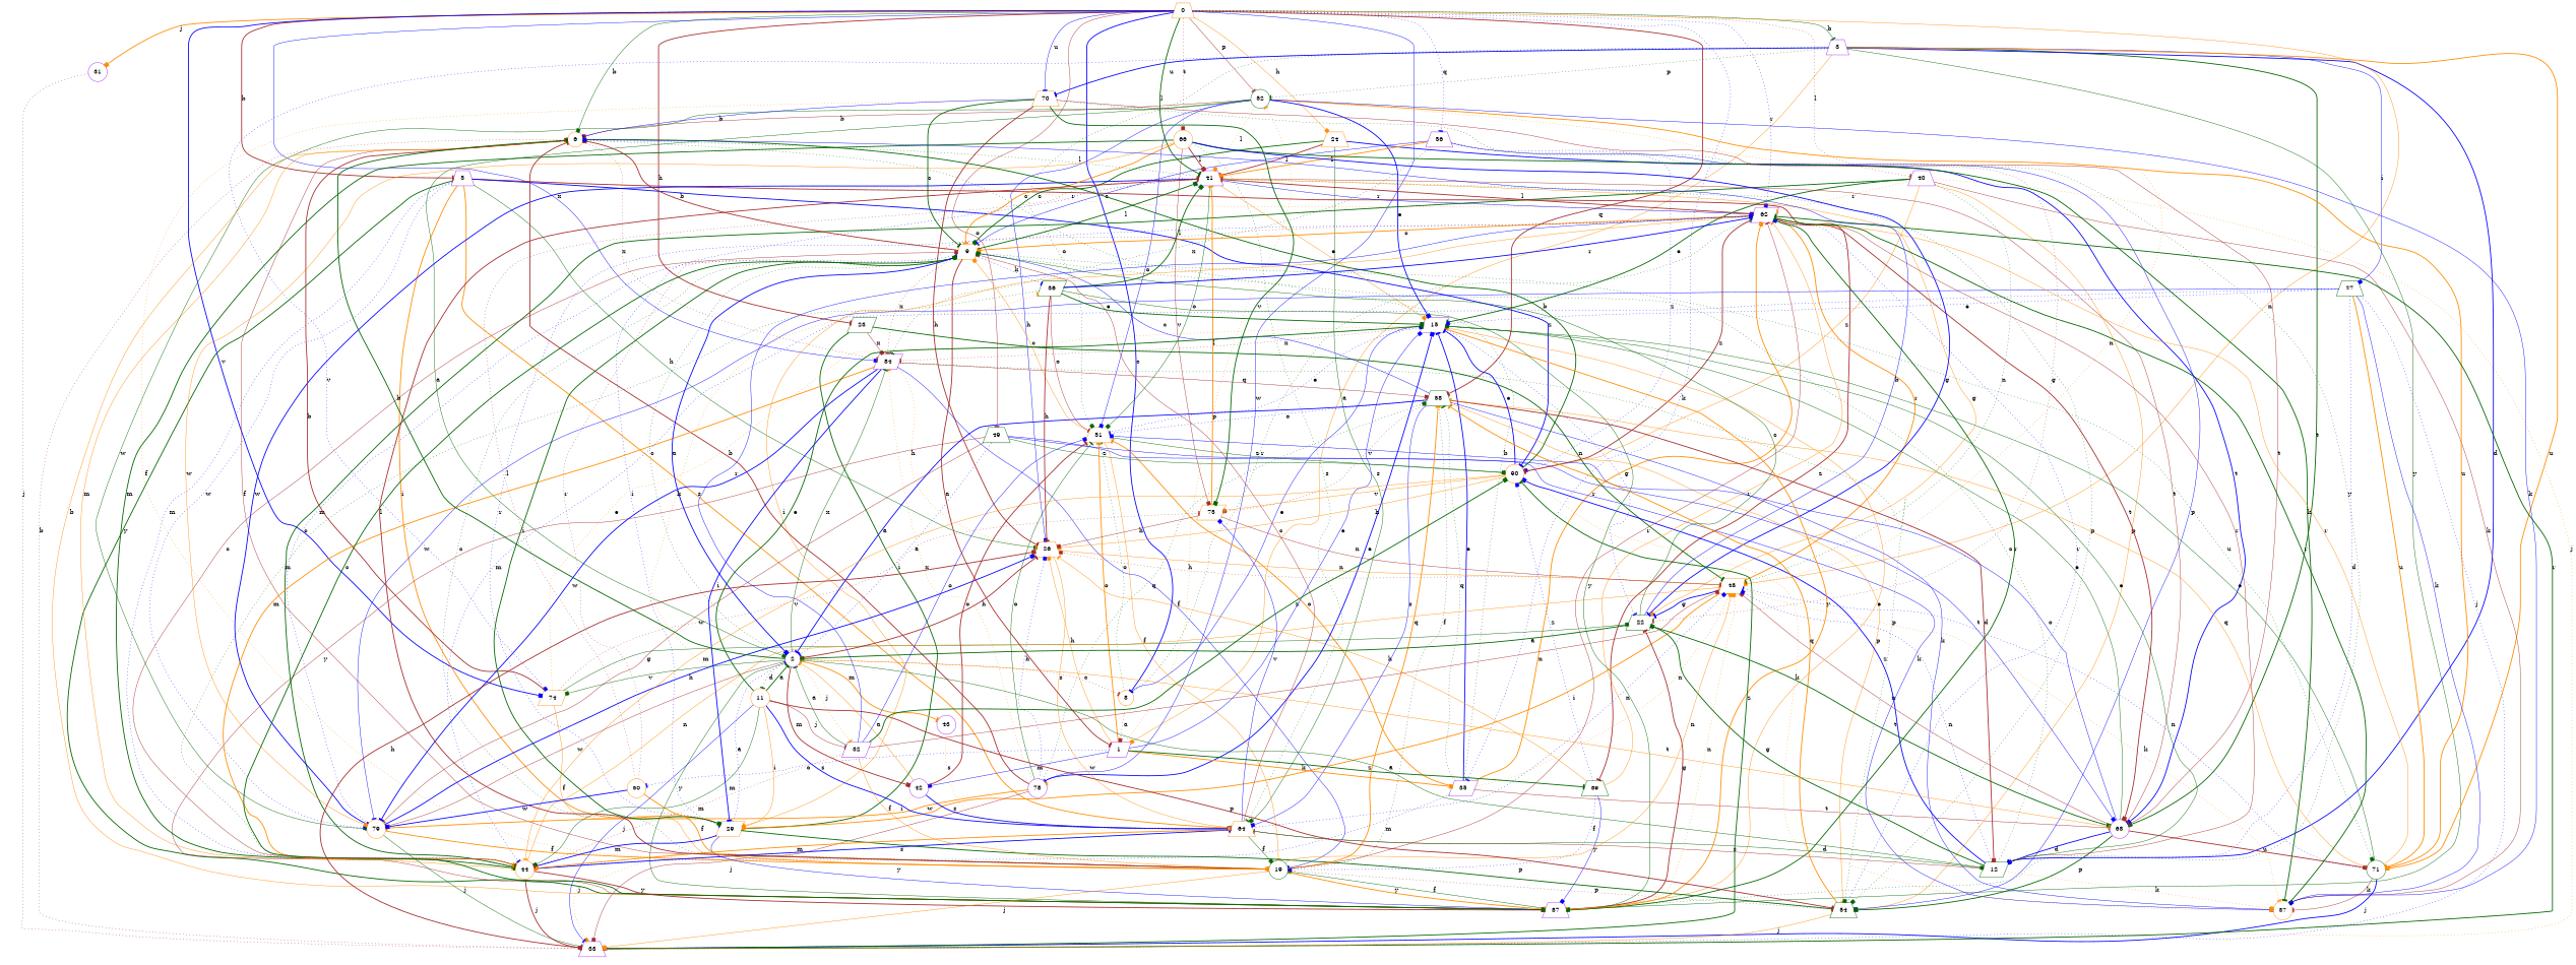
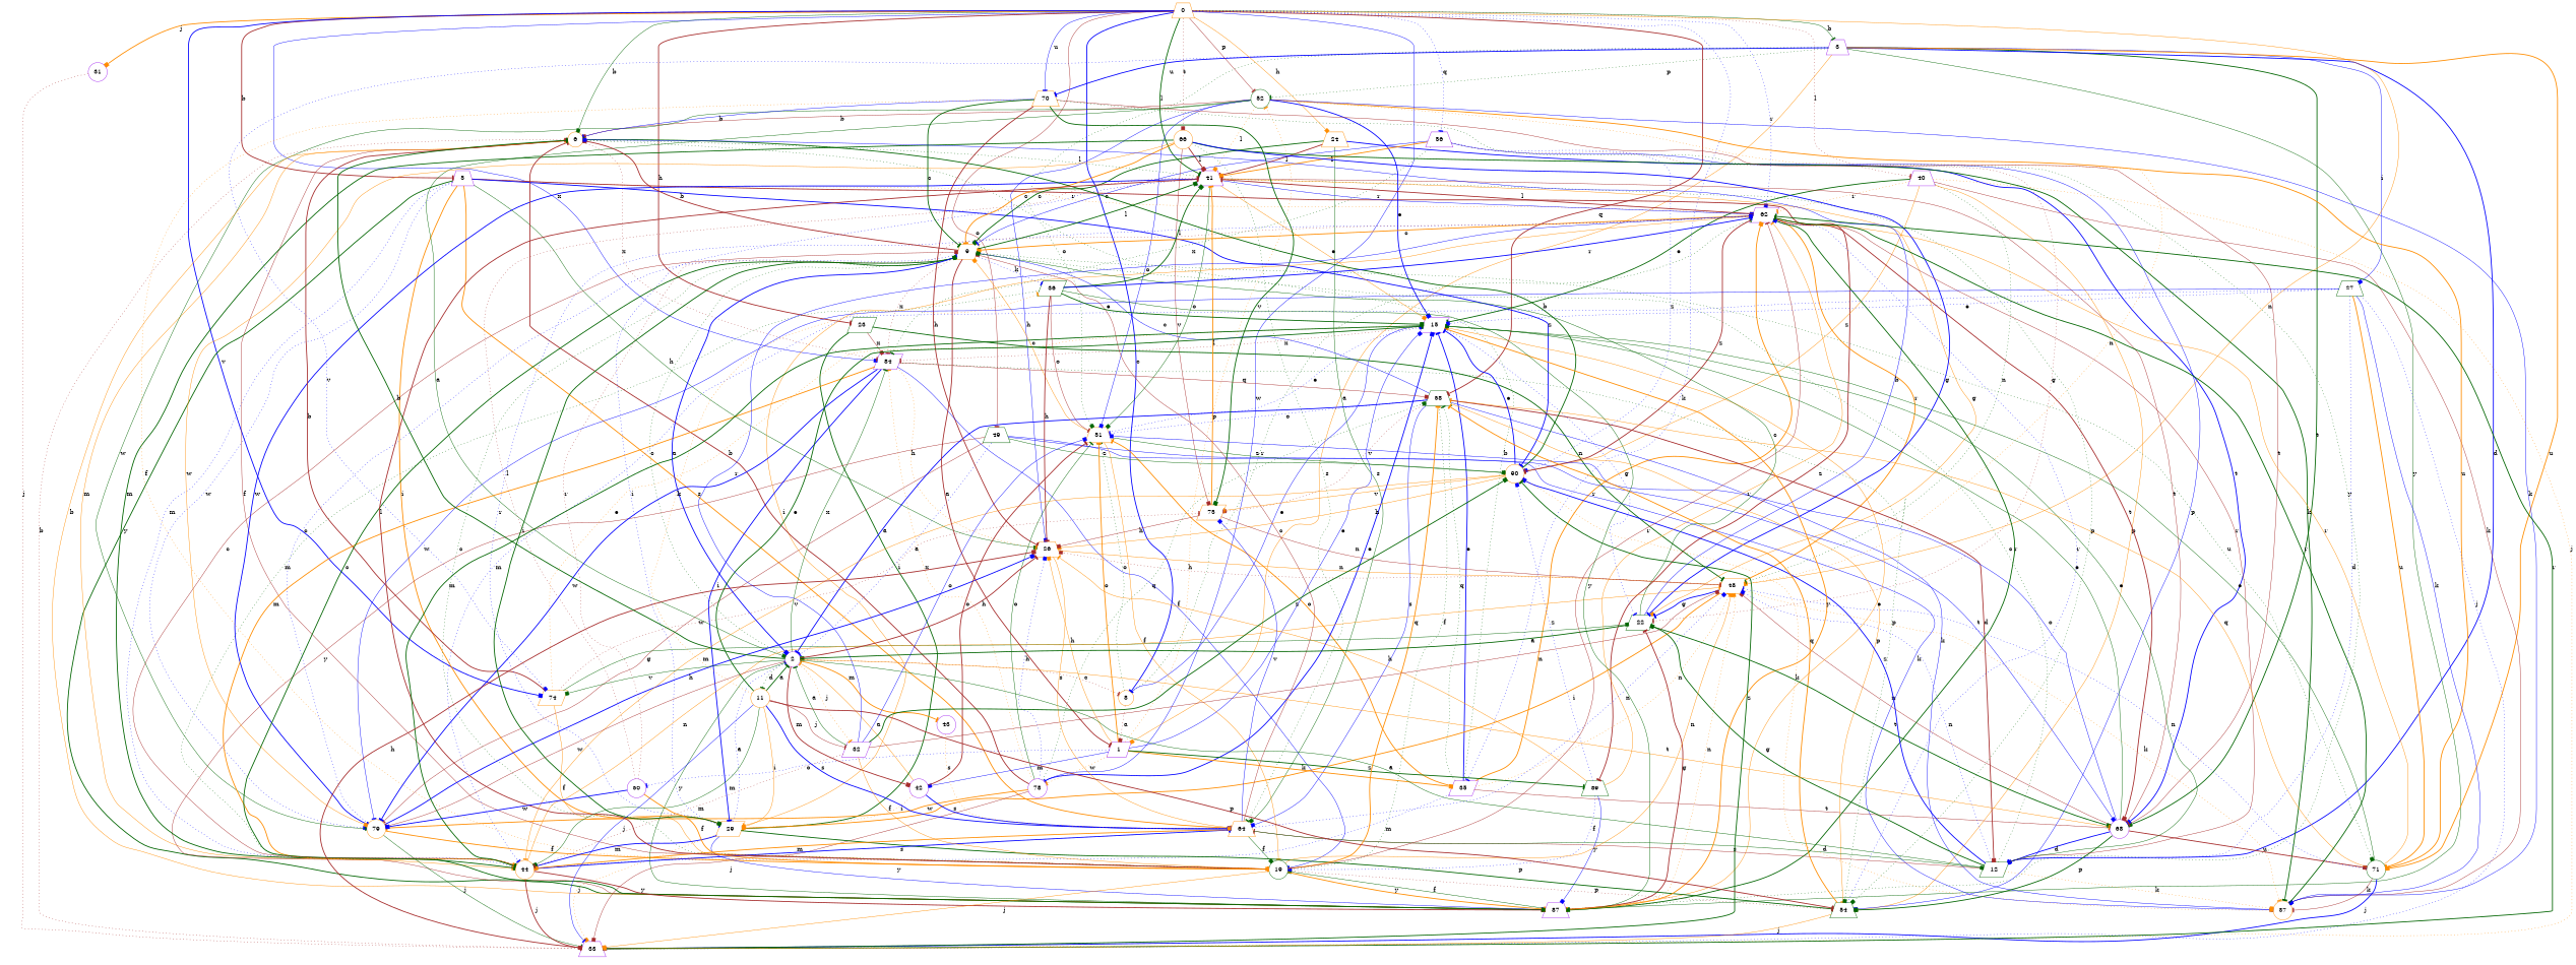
  strict digraph {
    node [color=darkorange shape=trapezium]
    edge [arrowhead=tee color=blue style=solid]
    3 [color=purple]
    0
    5 [color=purple]
    6 [shape=circle]
    8 [shape=circle]
    23 [color=darkgreen shape=parallelogram]
    24
    31 [color=purple shape=circle]
    35 [color=purple shape=parallelogram]
    40 [color=purple]
    41 [color=purple]
    48 [shape=parallelogram]
    49 [color=darkgreen]
    52 [color=darkgreen shape=circle]
    56 [color=purple]
    58 [color=darkgreen]
    62 [color=purple shape=parallelogram]
    66 [shape=circle]
    70
    74 [shape=parallelogram]
    78 [color=purple shape=circle]
    84 [color=purple shape=parallelogram]
    1 [color=purple shape=parallelogram]
    51
    68 [color=purple shape=circle]
    87 [color=purple]
    12 [color=darkgreen shape=parallelogram]
    27 [color=darkgreen]
    71 [color=darkgreen shape=circle]
    26
    89 [color=darkgreen]
    79 [shape=circle]
    29 [shape=parallelogram]
    44 [shape=circle]
    64
    90 [shape=circle]
    19 [color=darkgreen shape=circle]
    15 [color=purple shape=parallelogram]
    9 [shape=parallelogram]
    33 [color=purple]
    54 [color=darkgreen]
    37 [shape=circle]
    22 [color=darkgreen shape=parallelogram]
    2 [color=purple shape=circle]
    75 [shape=parallelogram]
    42 [color=purple shape=circle]
-   50 [shape=circle]
+   50 [color=purple shape=circle]
    11 [shape=circle]
    32 [color=purple shape=parallelogram]
    43 [color=purple shape=circle]
    36 [color=darkgreen shape=parallelogram]
    3 -> 52 [color=darkgreen label=p style=dotted]
    3 -> 70 [label=u style=bold]
    3 -> 74 [arrowhead=box label=v style=dotted]
    3 -> 1 [arrowhead=box color=darkorange label=a]
    3 -> 51 [arrowhead=box color=darkgreen label=o style=dotted]
    3 -> 68 [arrowhead=box color=darkgreen label=t style=bold]
    3 -> 87 [color=darkgreen label=y]
    3 -> 12 [label=d style=bold]
    3 -> 27 [arrowhead=box label=i]
    3 -> 71 [arrowhead=box color=darkorange label=u style=bold]
    0 -> 3 [color=darkgreen label=b]
    0 -> 5 [color=brown label=b style=bold]
    0 -> 6 [arrowhead=box color=darkgreen label=b]
    0 -> 8 [label=c style=bold]
    0 -> 23 [color=brown label=h style=bold]
    0 -> 24 [arrowhead=box color=darkorange label=h]
    0 -> 31 [arrowhead=box color=darkorange label=j style=bold]
    0 -> 35 [label=k style=dotted]
    0 -> 40 [color=brown label=l style=dotted]
    0 -> 41 [color=darkgreen label=l style=bold]
    0 -> 48 [arrowhead=box color=darkorange label=n]
    0 -> 49 [color=brown label=o]
    0 -> 52 [color=brown label=p]
    0 -> 56 [label=q style=dotted]
    0 -> 58 [color=brown label=q style=bold]
    0 -> 62 [arrowhead=box label=r style=dotted]
    0 -> 66 [arrowhead=box color=brown label=t style=dotted]
    0 -> 70 [label=u]
    0 -> 74 [arrowhead=box label=v style=bold]
    0 -> 78 [label=w]
    0 -> 84 [arrowhead=box label=x]
    5 -> 62 [arrowhead=box color=darkorange label=r style=dotted]
    5 -> 87 [arrowhead=box color=darkgreen label=y style=bold]
    5 -> 26 [arrowhead=box color=darkgreen label=h]
    5 -> 89 [color=brown label=z style=bold]
    5 -> 79 [arrowhead=box label=w style=dotted]
    5 -> 29 [color=darkorange label=i style=bold]
    5 -> 44 [arrowhead=box label=m style=dotted]
    5 -> 64 [arrowhead=box color=darkorange label=s style=bold]
    5 -> 90 [label=z style=bold]
    6 -> 41 [color=darkgreen label=l style=dotted]
    6 -> 84 [color=brown label=x style=dotted]
    6 -> 44 [arrowhead=box color=darkorange label=m]
    6 -> 19 [color=brown label=f]
    8 -> 62 [color=darkgreen label=r style=dotted]
    8 -> 1 [arrowhead=box color=brown label=a style=dotted]
    8 -> 51 [color=darkgreen label=o style=dotted]
    8 -> 15 [label=e]
    23 -> 48 [color=darkgreen label=n style=bold]
    23 -> 84 [arrowhead=box color=brown label=x]
    23 -> 29 [color=darkgreen label=i style=bold]
    24 -> 41 [color=brown label=l style=bold]
    24 -> 68 [arrowhead=box label=t style=bold]
    24 -> 64 [arrowhead=box color=darkgreen label=s]
    24 -> 9 [arrowhead=box color=darkgreen label=c style=bold]
    31 -> 33 [color=brown label=j style=dotted]
    35 -> 6 [color=darkgreen label=b style=dotted]
    35 -> 48 [color=darkorange label=n style=dotted]
    35 -> 58 [color=darkgreen label=q style=dotted]
    35 -> 62 [arrowhead=box color=darkorange label=r style=bold]
    35 -> 51 [color=darkorange label=o style=bold]
    35 -> 68 [color=brown label=t]
    35 -> 44 [label=m style=dotted]
    35 -> 15 [label=e style=bold]
    40 -> 48 [color=darkgreen label=n style=dotted]
    40 -> 62 [color=darkorange label=r style=dotted]
    40 -> 90 [color=darkorange label=z]
    40 -> 15 [color=darkgreen label=e style=bold]
    40 -> 33 [color=darkorange label=j style=dotted]
    40 -> 54 [arrowhead=box color=darkorange label=p]
    40 -> 37 [arrowhead=box color=brown label=k]
    41 -> 62 [arrowhead=box label=r]
    41 -> 51 [arrowhead=box color=darkgreen label=o]
    41 -> 68 [color=brown label=t]
    41 -> 79 [label=w style=bold]
    41 -> 29 [label=i style=dotted]
    41 -> 15 [arrowhead=box color=darkorange label=e]
    41 -> 54 [arrowhead=box color=darkgreen label=p style=dotted]
    41 -> 22 [arrowhead=box color=darkorange label=g]
    48 -> 62 [color=darkorange label=r style=bold]
    48 -> 26 [arrowhead=box color=brown label=h style=dotted]
    48 -> 29 [color=darkorange label=i style=bold]
    48 -> 37 [color=darkorange label=k style=dotted]
    48 -> 22 [label=g style=bold]
    49 -> 68 [arrowhead=box label=t]
    49 -> 87 [arrowhead=box color=brown label=y]
    49 -> 79 [color=brown label=w]
    49 -> 90 [arrowhead=box color=darkgreen label=z]
    49 -> 37 [label=k]
    49 -> 2 [label=a style=dotted]
    52 -> 6 [arrowhead=box color=brown label=b]
    52 -> 41 [arrowhead=box color=darkorange label=l style=dotted]
    52 -> 48 [color=darkorange label=n style=dotted]
    52 -> 51 [arrowhead=box label=o]
    52 -> 71 [color=darkorange label=u style=bold]
    52 -> 26 [arrowhead=box label=h]
    52 -> 79 [color=darkgreen label=w]
    52 -> 15 [arrowhead=box label=e style=bold]
    52 -> 37 [arrowhead=box label=k]
    52 -> 2 [arrowhead=box color=darkgreen label=a]
    56 -> 41 [arrowhead=box color=darkorange label=l style=bold]
    56 -> 84 [color=darkgreen label=x style=dotted]
    56 -> 90 [arrowhead=box label=z style=dotted]
    56 -> 9 [label=c]
    56 -> 54 [arrowhead=box label=p]
    56 -> 22 [color=brown label=g style=dotted]
    58 -> 51 [label=o style=dotted]
    58 -> 12 [arrowhead=box color=brown label=d style=bold]
    58 -> 64 [arrowhead=box label=s]
    58 -> 19 [color=darkgreen label=f style=dotted]
    58 -> 9 [label=c]
    58 -> 54 [color=darkorange label=p]
    58 -> 37 [arrowhead=box label=k]
    58 -> 2 [label=a style=bold]
    58 -> 75 [arrowhead=box color=brown label=v style=dotted]
    62 -> 41 [color=brown label=l style=bold]
    62 -> 68 [arrowhead=box color=brown label=t style=bold]
    62 -> 29 [color=darkorange label=i]
    62 -> 90 [color=brown label=z style=bold]
    62 -> 9 [arrowhead=box color=darkorange label=c style=bold]
    66 -> 41 [arrowhead=box color=brown label=l style=bold]
    66 -> 79 [arrowhead=box color=darkorange label=w]
    66 -> 44 [color=darkgreen label=m style=bold]
    66 -> 64 [color=darkgreen label=s style=dotted]
    66 -> 9 [color=darkorange label=c style=bold]
    66 -> 37 [color=darkgreen label=k style=bold]
    66 -> 22 [label=g style=bold]
    66 -> 75 [arrowhead=box color=brown label=v]
    70 -> 6 [label=b]
    70 -> 68 [color=brown label=t]
    70 -> 87 [arrowhead=box color=darkgreen label=y style=dotted]
    70 -> 26 [color=brown label=h style=bold]
    70 -> 19 [color=darkorange label=f style=dotted]
    70 -> 9 [color=darkgreen label=c style=bold]
    70 -> 75 [arrowhead=box color=darkgreen label=v style=bold]
    74 -> 6 [color=brown label=b style=bold]
    74 -> 19 [color=darkorange label=f]
    74 -> 15 [color=darkorange label=e style=dotted]
    74 -> 22 [arrowhead=box color=darkgreen label=g]
    74 -> 75 [color=brown label=v style=dotted]
    78 -> 6 [color=brown label=b style=bold]
    78 -> 58 [arrowhead=box color=darkgreen label=q style=dotted]
    78 -> 84 [color=darkorange label=x style=dotted]
    78 -> 51 [color=darkgreen label=o]
    78 -> 26 [arrowhead=box label=h style=dotted]
    78 -> 79 [color=darkorange label=w style=bold]
    78 -> 15 [arrowhead=box label=e style=bold]
    78 -> 33 [arrowhead=box color=brown label=j]
    84 -> 58 [arrowhead=box color=brown label=q]
    84 -> 26 [color=darkorange label=h style=dotted]
    84 -> 79 [label=w style=bold]
    84 -> 29 [label=i style=bold]
    84 -> 44 [arrowhead=box color=darkorange label=m style=bold]
    84 -> 19 [label=f]
    84 -> 54 [arrowhead=box color=darkgreen label=p style=dotted]
    1 -> 35 [arrowhead=box color=darkorange label=k style=bold]
    1 -> 52 [color=darkorange label=p style=dotted]
    1 -> 78 [color=darkorange label=w style=dotted]
    1 -> 51 [color=darkorange label=o style=bold]
    1 -> 26 [arrowhead=box color=darkorange label=h]
    1 -> 89 [color=darkgreen label=z style=bold]
    1 -> 15 [arrowhead=box label=e]
    1 -> 42 [arrowhead=box label=m]
    1 -> 50 [label=o style=dotted]
    51 -> 90 [color=darkgreen label=z]
    51 -> 19 [color=darkorange label=f]
    51 -> 15 [arrowhead=box label=e style=dotted]
    51 -> 9 [arrowhead=box color=darkorange label=c]
    68 -> 48 [arrowhead=box color=brown label=n]
    68 -> 51 [arrowhead=box label=o]
    68 -> 12 [arrowhead=box label=d style=bold]
    68 -> 71 [arrowhead=box color=brown label=u style=bold]
    68 -> 15 [color=darkgreen label=e]
    68 -> 54 [arrowhead=box color=darkgreen label=p style=bold]
    87 -> 6 [arrowhead=box color=darkorange label=b]
    87 -> 48 [arrowhead=box color=darkorange label=n style=dotted]
    87 -> 62 [color=darkgreen label=r style=bold]
    87 -> 19 [arrowhead=box color=darkgreen label=f]
    87 -> 15 [arrowhead=box color=darkorange label=e]
    87 -> 9 [arrowhead=box color=darkgreen label=c style=bold]
    87 -> 22 [color=brown label=g style=bold]
    12 -> 48 [arrowhead=box label=n style=dotted]
    12 -> 62 [color=brown label=r]
    12 -> 64 [color=brown label=s]
    12 -> 90 [arrowhead=box label=z style=bold]
    12 -> 15 [arrowhead=box color=darkgreen label=e]
    12 -> 9 [arrowhead=box color=darkgreen label=c style=dotted]
    12 -> 37 [arrowhead=box color=darkorange label=k style=dotted]
    12 -> 22 [arrowhead=box color=darkgreen label=g style=bold]
    12 -> 2 [color=darkgreen label=a]
    27 -> 12 [label=d style=dotted]
    27 -> 71 [color=darkorange label=u style=bold]
    27 -> 79 [label=w]
    27 -> 44 [label=m style=dotted]
    27 -> 15 [arrowhead=box label=e style=dotted]
    27 -> 33 [arrowhead=box label=j style=dotted]
    27 -> 37 [arrowhead=box label=k]
    71 -> 48 [label=n style=dotted]
    71 -> 58 [color=darkorange label=q]
    71 -> 62 [color=darkorange label=r]
    71 -> 15 [color=darkgreen label=e]
    71 -> 33 [arrowhead=box label=j style=bold]
    71 -> 37 [color=brown label=k]
    26 -> 48 [color=darkorange label=n]
    26 -> 64 [color=darkorange label=s]
    89 -> 62 [color=darkorange label=r]
    89 -> 87 [arrowhead=box label=y]
    89 -> 26 [color=darkorange label=h]
    89 -> 90 [arrowhead=box label=z style=dotted]
    89 -> 19 [arrowhead=box label=f style=dotted]
    79 -> 26 [arrowhead=box label=h style=bold]
    79 -> 19 [color=darkorange label=f style=bold]
    79 -> 9 [label=c style=dotted]
    79 -> 33 [color=darkgreen label=j]
    29 -> 62 [arrowhead=box label=r style=dotted]
    29 -> 87 [arrowhead=box label=y]
    29 -> 44 [arrowhead=box label=m style=bold]
    29 -> 33 [arrowhead=box color=darkorange label=j style=dotted]
    29 -> 54 [color=darkgreen label=p style=bold]
    29 -> 2 [label=a style=dotted]
    44 -> 48 [color=darkorange label=n]
    44 -> 87 [arrowhead=box color=brown label=y style=bold]
    44 -> 64 [label=s style=bold]
    44 -> 9 [arrowhead=box color=brown label=c]
    44 -> 33 [arrowhead=box color=brown label=j style=bold]
    64 -> 48 [arrowhead=box label=n style=dotted]
    64 -> 12 [arrowhead=box color=darkgreen label=d]
    64 -> 44 [arrowhead=box color=darkorange label=m style=bold]
    64 -> 19 [arrowhead=box color=darkgreen label=f]
    64 -> 9 [arrowhead=box color=brown label=c]
    64 -> 75 [arrowhead=box label=v]
    90 -> 6 [color=darkgreen label=b style=bold]
    90 -> 26 [arrowhead=box color=darkorange label=h]
    90 -> 44 [color=darkorange label=m]
    90 -> 15 [label=e style=bold]
    90 -> 37 [arrowhead=box color=darkorange label=k style=dotted]
    90 -> 75 [color=darkorange label=v]
    19 -> 41 [color=brown label=l style=bold]
    19 -> 48 [arrowhead=box color=darkorange label=n]
    19 -> 58 [color=darkorange label=q style=bold]
    19 -> 62 [color=brown label=r]
    19 -> 87 [color=darkorange label=y style=bold]
    19 -> 9 [color=darkgreen label=c style=dotted]
    19 -> 33 [arrowhead=box color=darkorange label=j]
    19 -> 54 [color=brown label=p style=dotted]
    15 -> 84 [color=brown label=x style=dotted]
    15 -> 87 [color=darkorange label=y style=bold]
-   40 -> 44 [color=darkgreen label=m style=bold]
+   15 -> 44 [color=darkgreen label=m style=bold]
    15 -> 22 [label=g style=dotted]
    9 -> 6 [arrowhead=box color=brown label=b style=bold]
    9 -> 41 [arrowhead=box color=darkgreen label=l style=bold]
    9 -> 84 [color=brown label=x style=dotted]
    9 -> 1 [color=brown label=a style=bold]
    9 -> 71 [arrowhead=box color=darkgreen label=u style=dotted]
    9 -> 29 [arrowhead=box color=darkgreen label=i style=bold]
    9 -> 2 [arrowhead=box label=a style=bold]
    9 -> 36 [label=k style=dotted]
    33 -> 6 [arrowhead=box color=brown label=b style=dotted]
    33 -> 62 [color=darkgreen label=r style=bold]
    33 -> 26 [arrowhead=box color=brown label=h style=bold]
    33 -> 90 [color=darkgreen label=z style=bold]
    54 -> 58 [color=darkorange label=q style=bold]
    54 -> 62 [arrowhead=box label=r style=dotted]
    54 -> 33 [arrowhead=box color=darkorange label=j]
    37 -> 62 [color=darkgreen label=r style=bold]
    22 -> 6 [arrowhead=box label=b]
    22 -> 68 [arrowhead=box color=darkgreen label=t style=bold]
    22 -> 9 [arrowhead=box color=darkgreen label=c]
    22 -> 2 [arrowhead=box color=darkgreen label=a style=bold]
    2 -> 6 [color=darkgreen label=b style=bold]
    2 -> 8 [color=brown label=c style=dotted]
    2 -> 74 [arrowhead=box color=darkgreen label=v]
    2 -> 84 [color=darkgreen label=x]
    2 -> 68 [color=darkorange label=t]
    2 -> 87 [arrowhead=box color=darkgreen label=y]
    2 -> 26 [color=brown label=h style=bold]
    2 -> 79 [color=brown label=w]
    2 -> 9 [arrowhead=box color=darkgreen label=c style=dotted]
    2 -> 42 [arrowhead=box color=brown label=m style=bold]
    2 -> 11 [color=darkgreen label=d style=dotted]
    2 -> 32 [color=darkorange label=j style=dotted]
    2 -> 43 [color=darkorange label=m style=bold]
    75 -> 41 [color=darkorange label=l style=bold]
    75 -> 48 [color=brown label=n]
    75 -> 26 [arrowhead=box color=brown label=h]
    42 -> 51 [color=brown label=o style=bold]
    42 -> 29 [arrowhead=box color=darkorange label=i style=dotted]
    42 -> 64 [arrowhead=box label=s style=bold]
    42 -> 2 [color=darkorange label=a]
    50 -> 41 [color=brown label=l style=dotted]
    50 -> 62 [arrowhead=box color=brown label=r style=dotted]
    50 -> 79 [arrowhead=box label=w style=bold]
    50 -> 19 [color=darkorange label=f style=bold]
    11 -> 29 [arrowhead=box color=darkorange label=i]
    11 -> 44 [arrowhead=box color=darkgreen label=m]
    11 -> 64 [arrowhead=box label=s style=bold]
    11 -> 15 [color=darkgreen label=e style=bold]
    11 -> 33 [label=j]
    11 -> 54 [color=brown label=p style=bold]
    11 -> 2 [color=darkgreen label=a style=bold]
    11 -> 32 [color=brown label=j]
    11 -> 36 [color=darkorange label=k style=dotted]
    32 -> 48 [arrowhead=box color=brown label=n]
    32 -> 62 [arrowhead=box label=r]
    32 -> 51 [arrowhead=box label=o]
    32 -> 44 [color=brown label=m style=dotted]
    32 -> 90 [arrowhead=box color=darkgreen label=z style=bold]
    32 -> 19 [arrowhead=box color=darkorange label=f]
    32 -> 2 [color=darkgreen label=a]
    43 -> 64 [arrowhead=box color=darkorange label=s style=dotted]
    36 -> 41 [arrowhead=box color=darkgreen label=l style=bold]
    36 -> 62 [label=r style=bold]
    36 -> 51 [color=brown label=o]
    36 -> 87 [arrowhead=box color=darkgreen label=y]
    36 -> 26 [color=brown label=h style=bold]
    36 -> 44 [color=darkgreen label=m style=dotted]
    36 -> 15 [arrowhead=box color=darkgreen label=e style=bold]
  }
